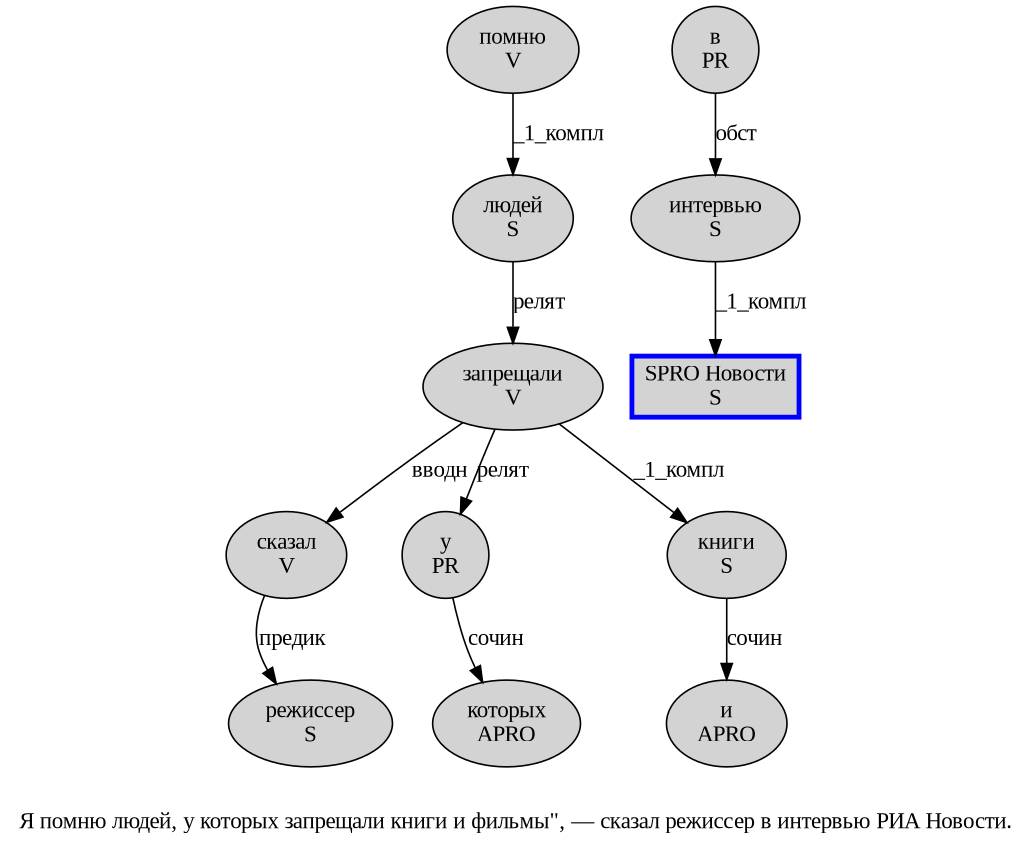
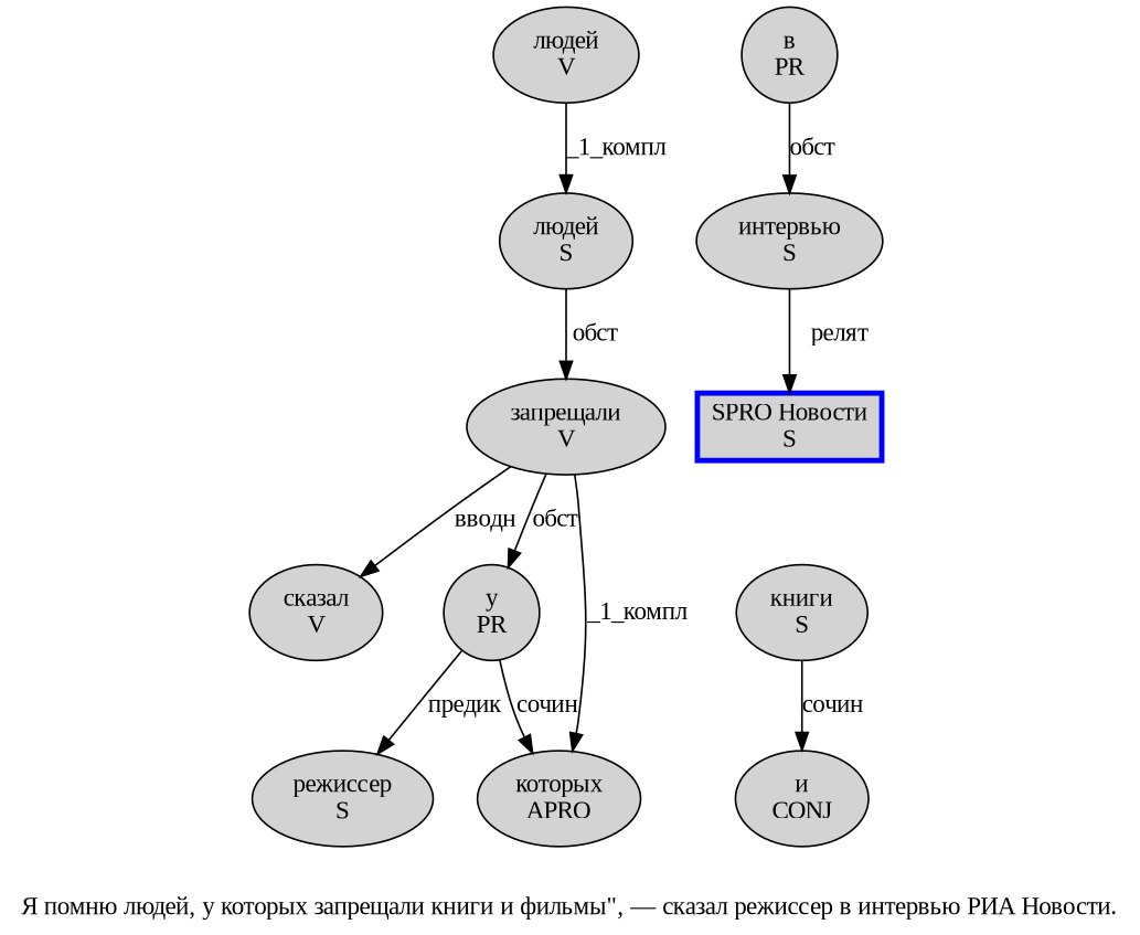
  digraph {
    fontname="Liberation Serif"
    label="Я помню людей, у которых запрещали книги и фильмы\", — сказал режиссер в интервью РИА Новости."
    node [fillcolor=lightgray fontname="Liberation Serif" penwidth=1 shape=ellipse style=filled]
    edge [fontname="Liberation Serif"]
-   n1 [label="помню\nV"]
+   n1 [label="людей\nV"]
    n2 [label="людей\nS"]
    n3 [label="запрещали\nV"]
    n4 [label="сказал\nV"]
    n5 [label="режиссер\nS"]
    n6 [label="у\nPR"]
    n7 [label="книги\nS"]
    n8 [label="которых\nAPRO"]
-   n9 [label="и\nAPRO"]
+   n9 [label="и\nCONJ"]
    n10 [label="в\nPR"]
    n11 [label="интервью\nS"]
    n12 [color=blue label="SPRO Новости\nS" penwidth=3 shape=box]
    n1 -> n2 [label="_1_компл"]
-   n2 -> n3 [label="релят"]
+   n2 -> n3 [label="обст"]
    n3 -> n4 [label="вводн"]
-   n3 -> n6 [label="релят"]
-   n3 -> n7 [label="_1_компл"]
-   n4 -> n5 [label="предик"]
+   n3 -> n6 [label="обст"]
+   n3 -> n8 [label="_1_компл"]
+   n6 -> n5 [label="предик"]
    n6 -> n8 [label="сочин"]
    n7 -> n9 [label="сочин"]
    n10 -> n11 [label="обст"]
-   n11 -> n12 [label="_1_компл"]
+   n11 -> n12 [label="релят"]
  }
